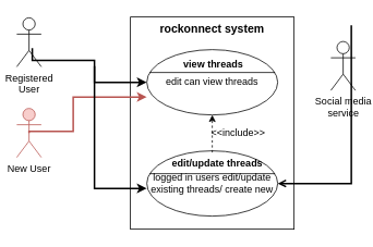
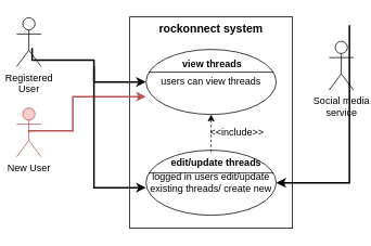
  <mxCell id="0" />
  <mxCell id="1" parent="0" />
  <mxCell id="2" value="&lt;font style=&quot;font-size: 14px&quot;&gt;rockonnect system&lt;/font&gt;" style="shape=rect;html=1;verticalAlign=top;fontStyle=1;whiteSpace=wrap;align=center;" parent="1" vertex="1"><mxGeometry x="159" y="20" width="200" height="260" as="geometry" /></mxCell>
  <mxCell id="3" value="Registered &lt;br&gt;User" style="shape=umlActor;html=1;verticalLabelPosition=bottom;verticalAlign=top;align=center;" parent="1" vertex="1"><mxGeometry x="20" y="21" width="30" height="60" as="geometry" /></mxCell>
  <mxCell id="4" value="New User" style="shape=umlActor;html=1;verticalLabelPosition=bottom;verticalAlign=top;align=center;fillColor=#f8cecc;strokeColor=#b85450;" parent="1" vertex="1"><mxGeometry x="20" y="132" width="30" height="60" as="geometry" /></mxCell>
- <mxCell id="5" value="edit can view threads&lt;br&gt;" style="html=1;shape=mxgraph.sysml.useCaseExtPt;whiteSpace=wrap;align=center;" parent="1" vertex="1"><mxGeometry x="179" y="60" width="160" height="80" as="geometry" /></mxCell>
+ <mxCell id="5" value="users can view threads&lt;br&gt;" style="html=1;shape=mxgraph.sysml.useCaseExtPt;whiteSpace=wrap;align=center;" parent="1" vertex="1"><mxGeometry x="179" y="60" width="160" height="80" as="geometry" /></mxCell>
  <mxCell id="6" value="view threads" style="resizable=0;html=1;verticalAlign=middle;align=center;labelBackgroundColor=none;fontStyle=1;" parent="5" connectable="0" vertex="1"><mxGeometry x="80" y="17" as="geometry" /></mxCell>
  <mxCell id="7" value="logged in users edit/update existing threads/ create new&lt;br&gt;" style="html=1;shape=mxgraph.sysml.useCaseExtPt;whiteSpace=wrap;align=center;" parent="1" vertex="1"><mxGeometry x="179" y="184" width="160" height="80" as="geometry" /></mxCell>
  <mxCell id="8" value="edit/update threads" style="resizable=0;html=1;verticalAlign=middle;align=center;labelBackgroundColor=none;fontStyle=1;" parent="7" connectable="0" vertex="1"><mxGeometry x="80" y="17" as="geometry"><mxPoint x="5" y="-2" as="offset" /></mxGeometry></mxCell>
  <mxCell id="9" value="" style="edgeStyle=orthogonalEdgeStyle;rounded=0;orthogonalLoop=1;jettySize=auto;html=1;strokeWidth=1;dashed=1;endArrow=classic;endFill=1;startArrow=none;startFill=0;" parent="1" edge="1"><mxGeometry relative="1" as="geometry"><mxPoint x="259" y="186" as="sourcePoint" /><mxPoint x="259" y="140" as="targetPoint" /></mxGeometry></mxCell>
  <mxCell id="10" value="&amp;lt;&amp;lt;include&amp;gt;&amp;gt;" style="text;html=1;strokeColor=none;fillColor=none;align=center;verticalAlign=middle;whiteSpace=wrap;rounded=0;" parent="1" vertex="1"><mxGeometry x="271" y="152" width="40" height="20" as="geometry" /></mxCell>
- <mxCell id="11" style="edgeStyle=orthogonalEdgeStyle;rounded=0;orthogonalLoop=1;jettySize=auto;html=1;entryX=1;entryY=0.5;entryDx=0;entryDy=0;entryPerimeter=0;startArrow=none;startFill=0;endArrow=open;endFill=1;strokeWidth=2;" parent="1" source="12" target="7" edge="1"><mxGeometry relative="1" as="geometry"><Array as="points"><mxPoint x="429" y="30" /><mxPoint x="429" y="224" /></Array></mxGeometry></mxCell>
+ <mxCell id="11" style="edgeStyle=orthogonalEdgeStyle;rounded=0;orthogonalLoop=1;jettySize=auto;html=1;entryX=1;entryY=0.5;entryDx=0;entryDy=0;entryPerimeter=0;startArrow=none;startFill=0;endArrow=classic;endFill=1;strokeWidth=2;" parent="1" source="12" target="7" edge="1"><mxGeometry relative="1" as="geometry"><Array as="points"><mxPoint x="429" y="30" /><mxPoint x="429" y="224" /></Array></mxGeometry></mxCell>
  <mxCell id="12" value="Social media &lt;br&gt;service" style="shape=umlActor;html=1;verticalLabelPosition=bottom;verticalAlign=top;align=center;" parent="1" vertex="1"><mxGeometry x="404" y="50" width="30" height="60" as="geometry" /></mxCell>
  <mxCell id="13" style="edgeStyle=orthogonalEdgeStyle;rounded=0;orthogonalLoop=1;jettySize=auto;html=1;fillColor=#f8cecc;strokeColor=#b85450;strokeWidth=2;exitX=0.5;exitY=0.5;exitDx=0;exitDy=0;exitPerimeter=0;" parent="1" target="5" edge="1" source="4"><mxGeometry relative="1" as="geometry"><mxPoint x="89" y="-40" as="sourcePoint" /><mxPoint x="221" y="118" as="targetPoint" /><Array as="points"><mxPoint x="35" y="160" /><mxPoint x="89" y="160" /><mxPoint x="89" y="118" /></Array></mxGeometry></mxCell>
  <mxCell id="14" style="edgeStyle=orthogonalEdgeStyle;rounded=0;orthogonalLoop=1;jettySize=auto;html=1;entryX=0;entryY=0.5;entryDx=0;entryDy=0;entryPerimeter=0;strokeWidth=2;exitX=0.633;exitY=0.617;exitDx=0;exitDy=0;exitPerimeter=0;" parent="1" target="5" edge="1" source="3"><mxGeometry relative="1" as="geometry"><mxPoint x="114.5" y="-180.5" as="sourcePoint" /><mxPoint x="243.786" y="-170.214" as="targetPoint" /><Array as="points"><mxPoint x="115" y="73" /><mxPoint x="115" y="100" /></Array></mxGeometry></mxCell>
  <mxCell id="15" style="edgeStyle=orthogonalEdgeStyle;rounded=0;orthogonalLoop=1;jettySize=auto;html=1;entryX=0;entryY=0.5;entryDx=0;entryDy=0;entryPerimeter=0;strokeWidth=2;" parent="1" edge="1"><mxGeometry relative="1" as="geometry"><mxPoint x="115" y="80" as="sourcePoint" /><mxPoint x="179" y="230" as="targetPoint" /><Array as="points"><mxPoint x="115" y="230" /></Array></mxGeometry></mxCell>
